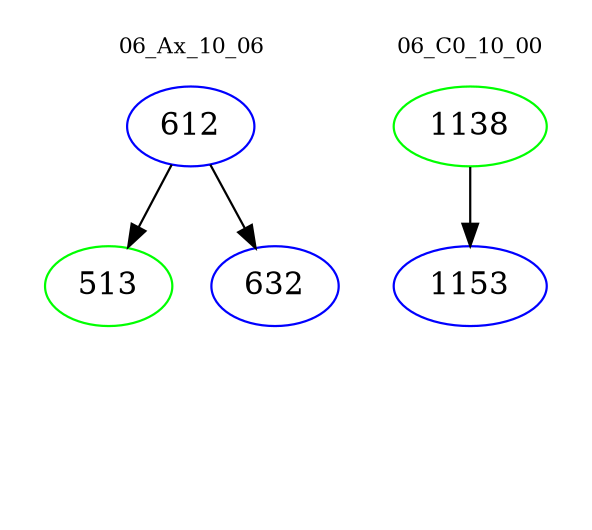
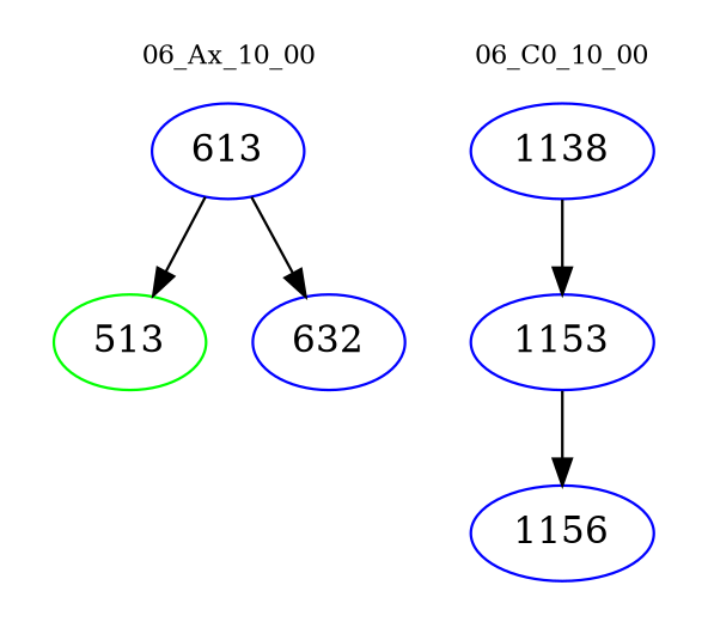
  digraph {
    node [color=blue]
    edge [color=black]
-   n1 [label=612]
+   n1 [label=613]
    n2 [color=green label=513]
    n3 [label=632]
    n4 [label=1153]
-   n5 [color=green label=1138]
+   n5 [label=1138]
+   n6 [label=1156]
    subgraph cluster_1 {
      color=white
      fontsize=10
-     label="06_Ax_10_06"
+     label="06_Ax_10_00"
      n1
      n2
      n3
    }
    subgraph cluster_2 {
      color=white
      fontsize=10
      label="06_C0_10_00"
      n4
      n5
+     n6
    }
    n1 -> n2
    n1 -> n3
+   n4 -> n6
    n5 -> n4
  }
